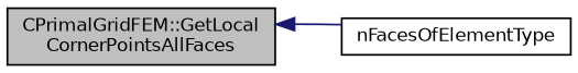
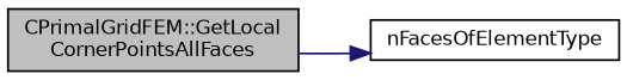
  digraph {
    rankdir=LR
    node [color=black fontname=Helvetica fontsize=10 shape=record style=filled]
    n1 [fillcolor=grey75 fontcolor=black height=0.2 label="CPrimalGridFEM::GetLocal\lCornerPointsAllFaces" width=0.4]
    n2 [fillcolor=white height=0.2 label=nFacesOfElementType width=0.4]
-   n2 -> n1 [color=midnightblue fontname=Helvetica fontsize=10 labelfontname=Helvetica labelfontsize=10 style=solid]
+   n1 -> n2 [color=midnightblue fontname=Helvetica fontsize=10 labelfontname=Helvetica labelfontsize=10 style=solid]
  }
